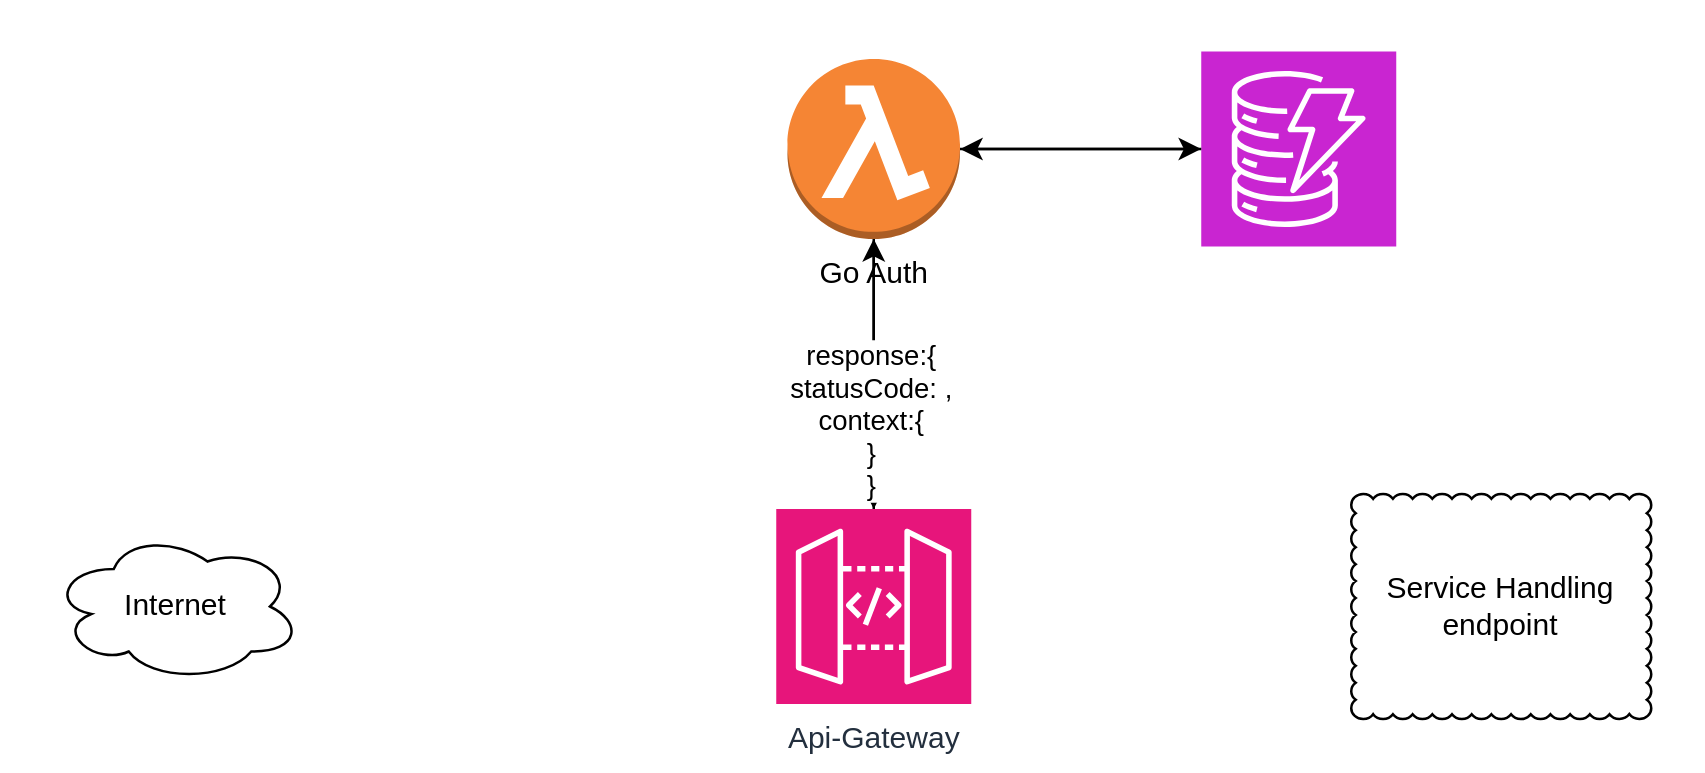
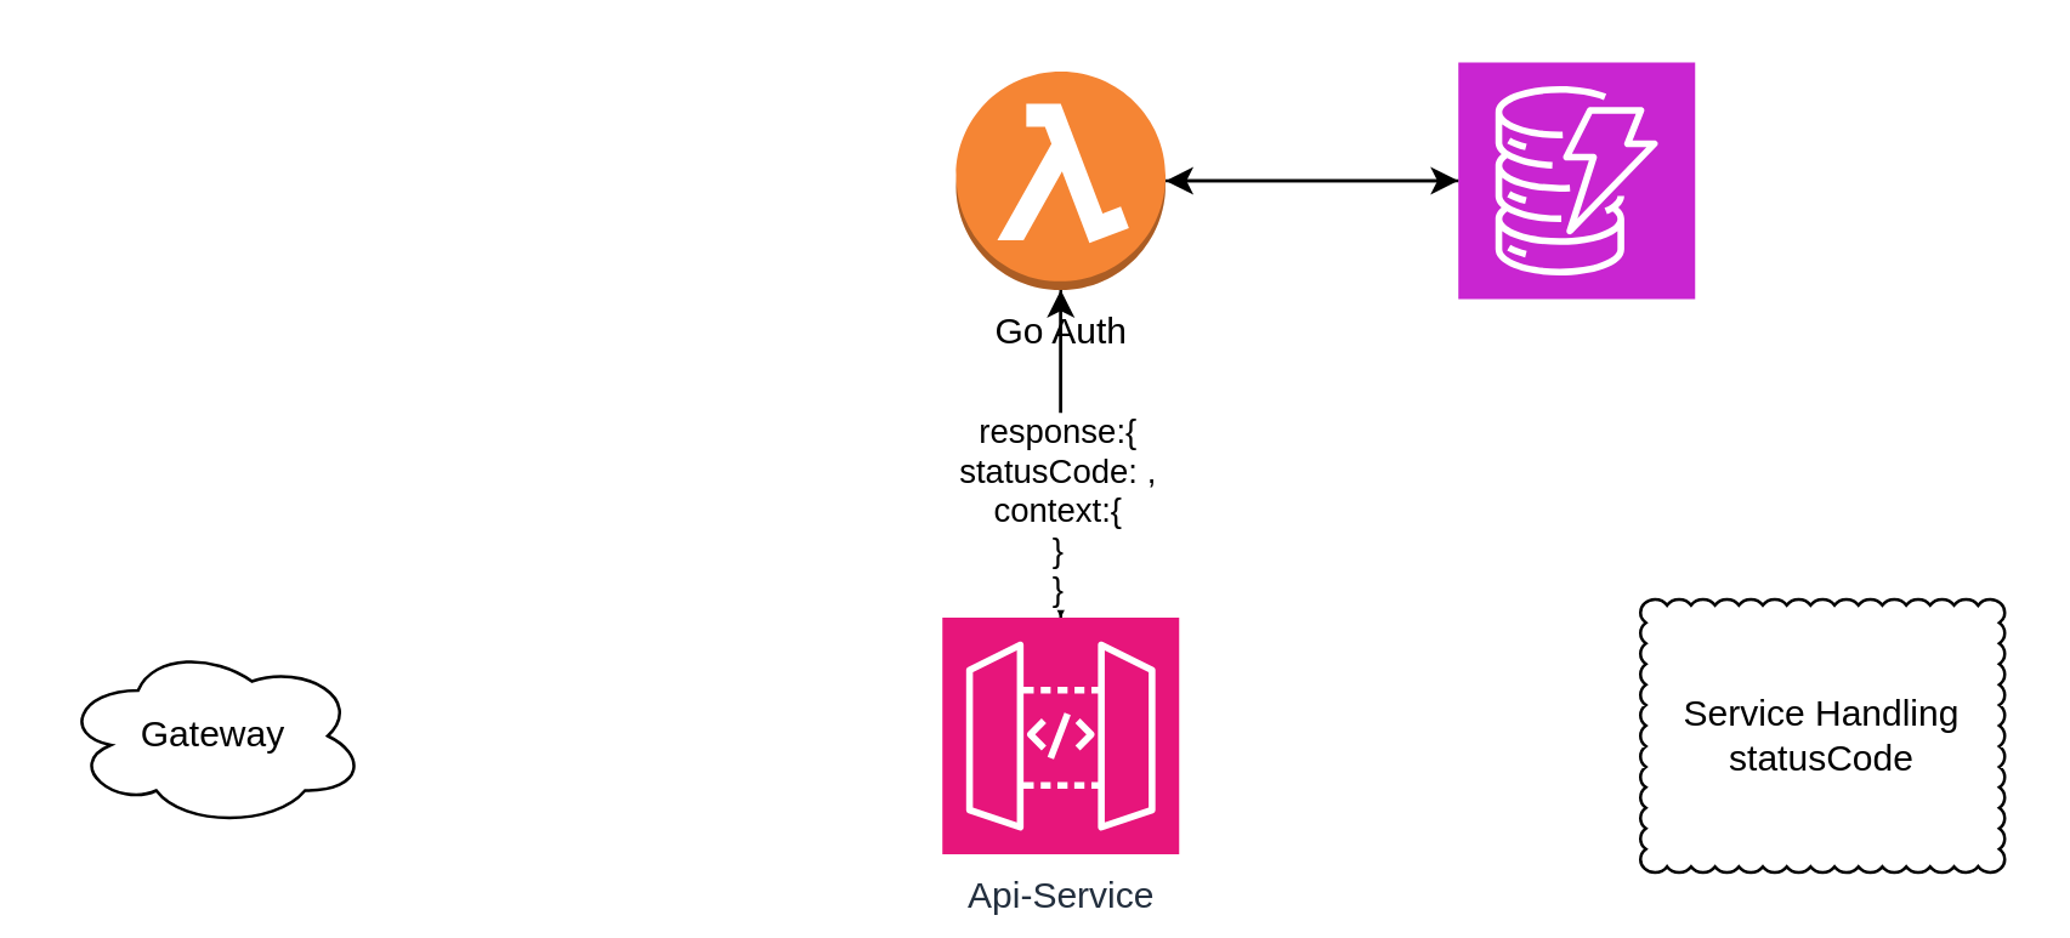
  <mxCell id="0" />
  <mxCell id="1" parent="0" />
  <mxCell id="2" value="" style="group" vertex="1" connectable="0" parent="1"><mxGeometry x="20" width="640" height="264" as="geometry" y="23" /></mxCell>
  <mxCell id="3" style="edgeStyle=orthogonalEdgeStyle;rounded=0;orthogonalLoop=1;jettySize=auto;html=1;" edge="1" parent="2" source="4" target="12"><mxGeometry relative="1" as="geometry" /></mxCell>
  <mxCell id="4" value="Go Auth" style="outlineConnect=0;dashed=0;verticalLabelPosition=bottom;verticalAlign=top;align=center;html=1;shape=mxgraph.aws3.lambda_function;fillColor=#F58534;gradientColor=none;" vertex="1" parent="2"><mxGeometry x="294.5" width="69" height="72" as="geometry" /></mxCell>
  <mxCell id="5" value="" style="group" vertex="1" connectable="0" parent="2"><mxGeometry y="174" width="640" height="90" as="geometry" /></mxCell>
- <mxCell id="6" value="Api-Gateway" style="sketch=0;points=[[0,0,0],[0.25,0,0],[0.5,0,0],[0.75,0,0],[1,0,0],[0,1,0],[0.25,1,0],[0.5,1,0],[0.75,1,0],[1,1,0],[0,0.25,0],[0,0.5,0],[0,0.75,0],[1,0.25,0],[1,0.5,0],[1,0.75,0]];outlineConnect=0;fontColor=#232F3E;fillColor=#E7157B;strokeColor=#ffffff;dashed=0;verticalLabelPosition=bottom;verticalAlign=top;align=center;html=1;fontSize=12;fontStyle=0;aspect=fixed;shape=mxgraph.aws4.resourceIcon;resIcon=mxgraph.aws4.api_gateway;" vertex="1" parent="5"><mxGeometry x="290" y="6" width="78" height="78" as="geometry" /></mxCell>
- <mxCell id="7" value="Internet" style="ellipse;shape=cloud;whiteSpace=wrap;html=1;align=center;" vertex="1" parent="5"><mxGeometry y="15" width="100" height="60" as="geometry" /></mxCell>
- <mxCell id="8" value="Service Handling endpoint" style="whiteSpace=wrap;html=1;shape=mxgraph.basic.cloud_rect" vertex="1" parent="5"><mxGeometry x="520" width="120" height="90" as="geometry" /></mxCell>
+ <mxCell id="6" value="Api-Service" style="sketch=0;points=[[0,0,0],[0.25,0,0],[0.5,0,0],[0.75,0,0],[1,0,0],[0,1,0],[0.25,1,0],[0.5,1,0],[0.75,1,0],[1,1,0],[0,0.25,0],[0,0.5,0],[0,0.75,0],[1,0.25,0],[1,0.5,0],[1,0.75,0]];outlineConnect=0;fontColor=#232F3E;fillColor=#E7157B;strokeColor=#ffffff;dashed=0;verticalLabelPosition=bottom;verticalAlign=top;align=center;html=1;fontSize=12;fontStyle=0;aspect=fixed;shape=mxgraph.aws4.resourceIcon;resIcon=mxgraph.aws4.api_gateway;" vertex="1" parent="5"><mxGeometry x="290" y="6" width="78" height="78" as="geometry" /></mxCell>
+ <mxCell id="7" value="Gateway" style="ellipse;shape=cloud;whiteSpace=wrap;html=1;align=center;" vertex="1" parent="5"><mxGeometry y="15" width="100" height="60" as="geometry" /></mxCell>
+ <mxCell id="8" value="Service Handling statusCode" style="whiteSpace=wrap;html=1;shape=mxgraph.basic.cloud_rect" vertex="1" parent="5"><mxGeometry x="520" width="120" height="90" as="geometry" /></mxCell>
  <mxCell id="9" style="edgeStyle=orthogonalEdgeStyle;rounded=0;orthogonalLoop=1;jettySize=auto;html=1;" edge="1" parent="2" source="6" target="4"><mxGeometry relative="1" as="geometry" /></mxCell>
  <mxCell id="10" style="edgeStyle=orthogonalEdgeStyle;rounded=0;orthogonalLoop=1;jettySize=auto;html=1;" edge="1" parent="2" source="4" target="6"><mxGeometry relative="1" as="geometry" /></mxCell>
  <mxCell id="11" value="&lt;div&gt;response:{&lt;/div&gt;&lt;div&gt;statusCode: ,&lt;/div&gt;&lt;div&gt;context:{&lt;/div&gt;&lt;div&gt;}&lt;br&gt;&lt;/div&gt;&lt;div&gt;}&lt;br&gt;&lt;/div&gt;" style="edgeLabel;html=1;align=center;verticalAlign=middle;resizable=0;points=[];" vertex="1" connectable="0" parent="10"><mxGeometry x="0.333" y="-2" relative="1" as="geometry"><mxPoint as="offset" /></mxGeometry></mxCell>
  <mxCell id="12" value="" style="sketch=0;points=[[0,0,0],[0.25,0,0],[0.5,0,0],[0.75,0,0],[1,0,0],[0,1,0],[0.25,1,0],[0.5,1,0],[0.75,1,0],[1,1,0],[0,0.25,0],[0,0.5,0],[0,0.75,0],[1,0.25,0],[1,0.5,0],[1,0.75,0]];outlineConnect=0;fontColor=#232F3E;fillColor=#C925D1;strokeColor=#ffffff;dashed=0;verticalLabelPosition=bottom;verticalAlign=top;align=center;html=1;fontSize=12;fontStyle=0;aspect=fixed;shape=mxgraph.aws4.resourceIcon;resIcon=mxgraph.aws4.dynamodb;" vertex="1" parent="2"><mxGeometry x="460" y="-3" width="78" height="78" as="geometry" /></mxCell>
  <mxCell id="13" style="edgeStyle=orthogonalEdgeStyle;rounded=0;orthogonalLoop=1;jettySize=auto;html=1;entryX=1;entryY=0.5;entryDx=0;entryDy=0;entryPerimeter=0;" edge="1" parent="2" source="12" target="4"><mxGeometry relative="1" as="geometry" /></mxCell>
